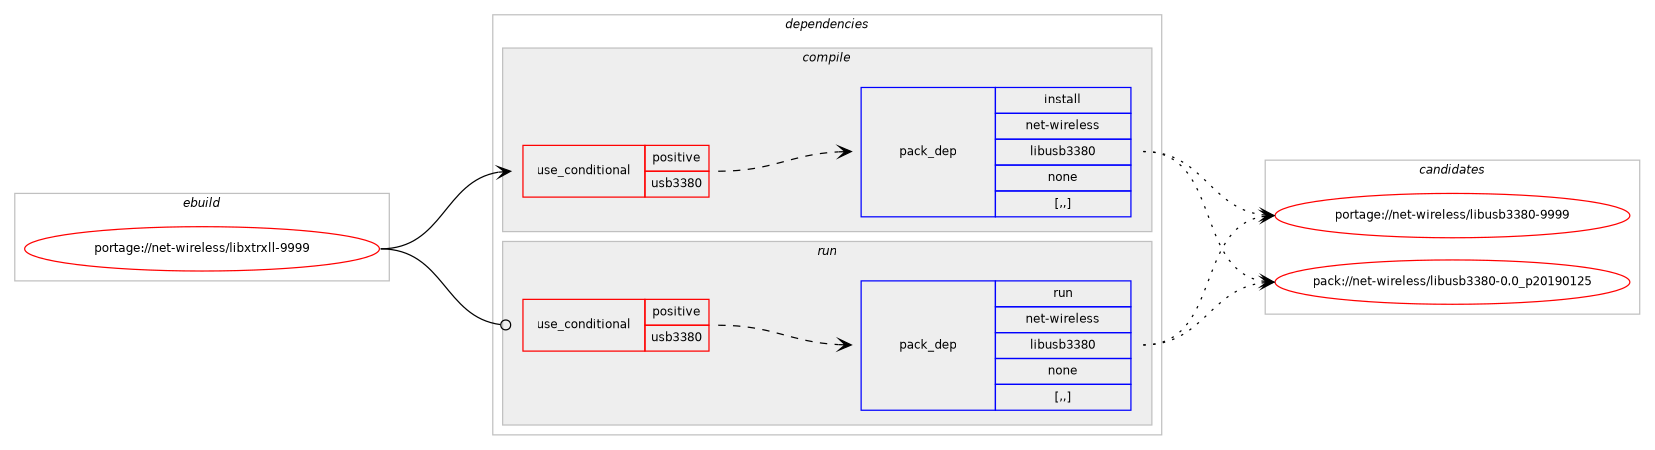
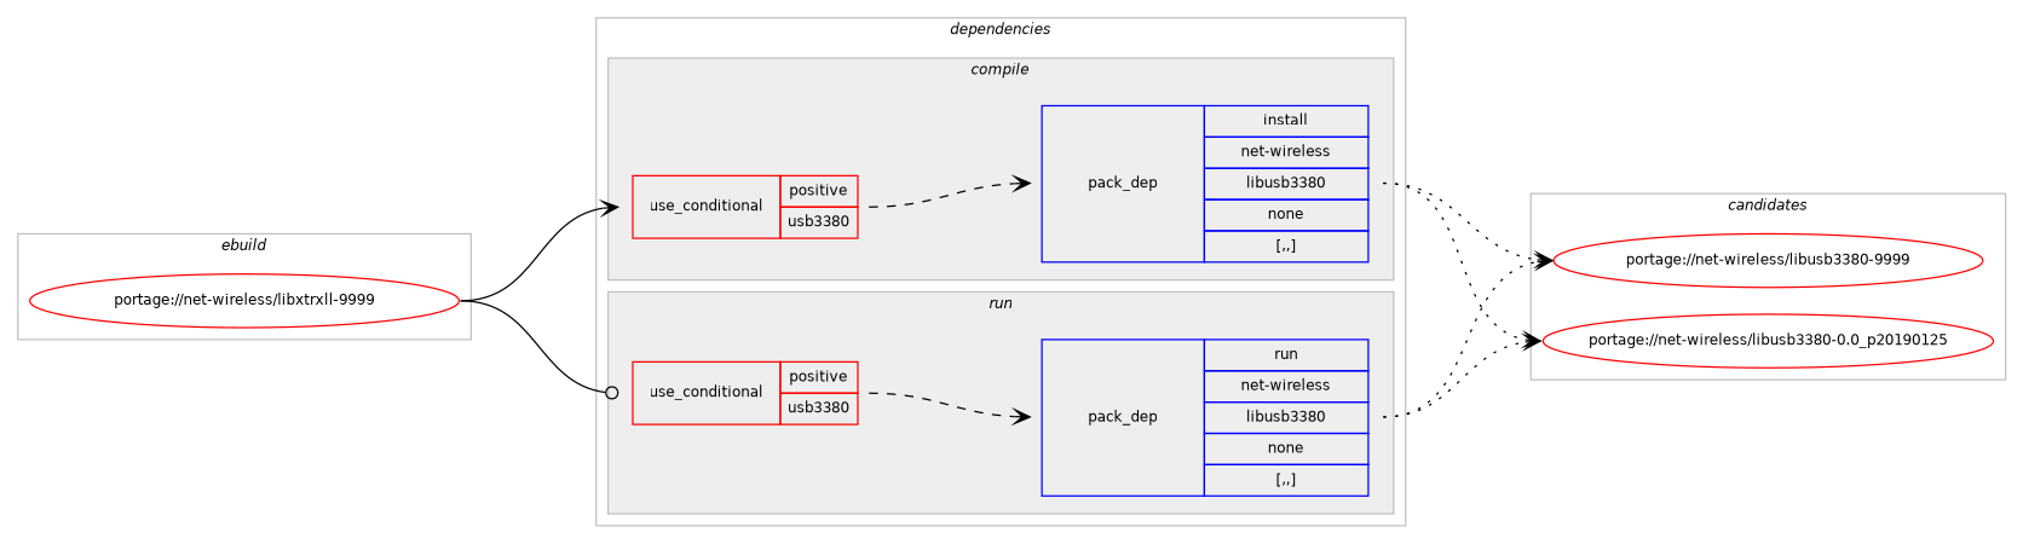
  digraph {
    compound=true
    concentrate=true
    fontname=Helvetica
    fontsize=10
    newrank=true
    rankdir=LR
    ranksep=1.5
    node [color=red fontname=Helvetica fontsize=10 shape=none]
    edge [arrowhead=vee headport=w style=dotted tailport=e weight=20]
    n1 [label="portage://net-wireless/libxtrxll-9999" width=4 shape=""]
    n2 [color=blue label=<<TABLE BORDER="0" CELLBORDER="1" CELLSPACING="0" CELLPADDING="4" WIDTH="220"><TR><TD ROWSPAN="6" CELLPADDING="30">pack_dep</TD></TR><TR><TD WIDTH="110">install</TD></TR><TR><TD>net-wireless</TD></TR><TR><TD>libusb3380</TD></TR><TR><TD>none</TD></TR><TR><TD>[,,]</TD></TR></TABLE>>]
    n3 [label=<<TABLE BORDER="0" CELLBORDER="1" CELLSPACING="0" CELLPADDING="4"><TR><TD ROWSPAN="3" CELLPADDING="10">use_conditional</TD></TR><TR><TD>positive</TD></TR><TR><TD>usb3380</TD></TR></TABLE>>]
    n4 [color=blue label=<<TABLE BORDER="0" CELLBORDER="1" CELLSPACING="0" CELLPADDING="4" WIDTH="220"><TR><TD ROWSPAN="6" CELLPADDING="30">pack_dep</TD></TR><TR><TD WIDTH="110">run</TD></TR><TR><TD>net-wireless</TD></TR><TR><TD>libusb3380</TD></TR><TR><TD>none</TD></TR><TR><TD>[,,]</TD></TR></TABLE>>]
    n5 [label=<<TABLE BORDER="0" CELLBORDER="1" CELLSPACING="0" CELLPADDING="4"><TR><TD ROWSPAN="3" CELLPADDING="10">use_conditional</TD></TR><TR><TD>positive</TD></TR><TR><TD>usb3380</TD></TR></TABLE>>]
    n6 [label="portage://net-wireless/libusb3380-9999" width=4 shape=""]
-   n7 [label="pack://net-wireless/libusb3380-0.0_p20190125" width=4 shape=""]
+   n7 [label="portage://net-wireless/libusb3380-0.0_p20190125" width=4 shape=""]
    subgraph cluster_1 {
      color=gray
      label=<<i>ebuild</i>>
      n1
    }
    subgraph cluster_2 {
      color=gray
      label=<<i>dependencies</i>>
      subgraph cluster_3 {
        color=gray
        fillcolor="#eeeeee"
        label=<<i>compile</i>>
        style=filled
        subgraph sub_4 {
          color=gray
          fillcolor="#eeeeee"
          label=<<i>compile</i>>
          style=filled
          n3
          subgraph sub_5 {
            color=gray
            fillcolor="#eeeeee"
            label=<<i>compile</i>>
            style=filled
            n2
          }
        }
      }
      subgraph cluster_6 {
        color=gray
        fillcolor="#eeeeee"
        label=<<i>compile and run</i>>
        style=filled
      }
      subgraph cluster_7 {
        color=gray
        fillcolor="#eeeeee"
        label=<<i>run</i>>
        style=filled
        subgraph sub_8 {
          color=gray
          fillcolor="#eeeeee"
          label=<<i>run</i>>
          style=filled
          n5
          subgraph sub_9 {
            color=gray
            fillcolor="#eeeeee"
            label=<<i>run</i>>
            style=filled
            n4
          }
        }
      }
    }
    subgraph cluster_10 {
      color=gray
      label=<<i>candidates</i>>
      rank=same
      subgraph sub_11 {
        color=black
        label=<<i>candidates</i>>
        nodesep=1
        rank=same
        n6
        n7
      }
      subgraph sub_12 {
        color=black
        label=<<i>candidates</i>>
        nodesep=1
        rank=same
        n6
        n7
      }
    }
    n1 -> n3 [style=solid]
    n1 -> n5 [arrowhead=odot style=solid]
    n2 -> n6 [weight=100]
    n2 -> n7 [weight=100]
    n3 -> n2 [style=dashed]
    n4 -> n6 [weight=100]
    n4 -> n7 [weight=100]
    n5 -> n4 [style=dashed]
  }
